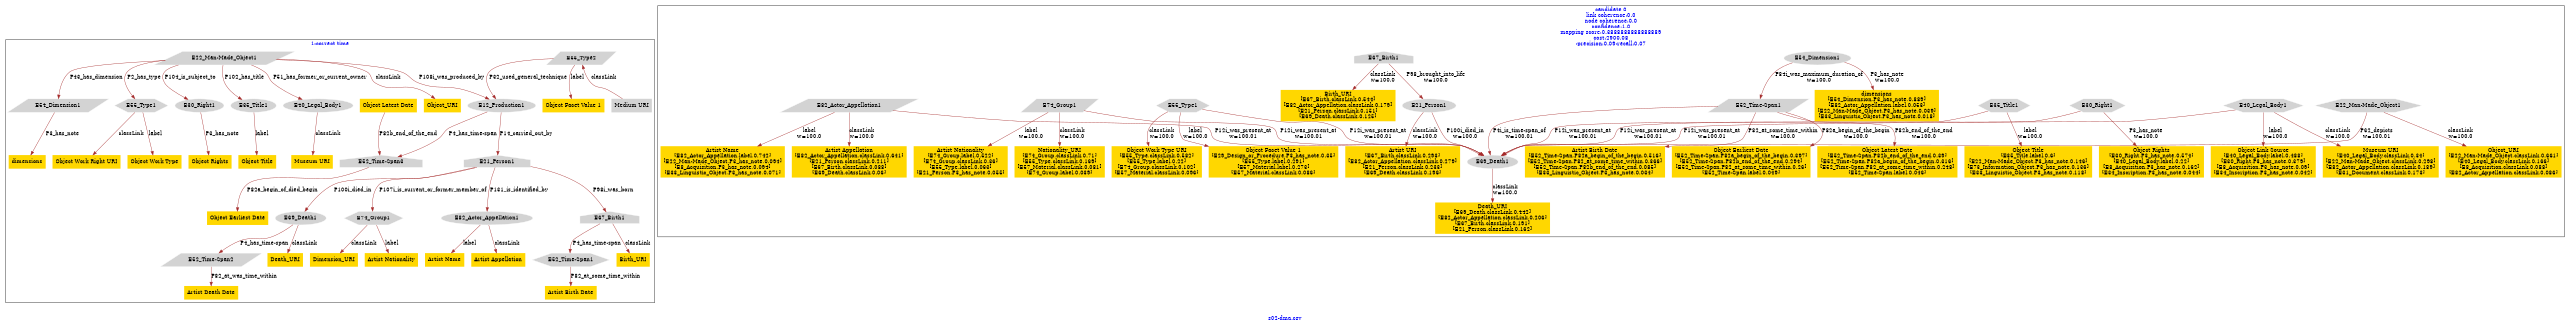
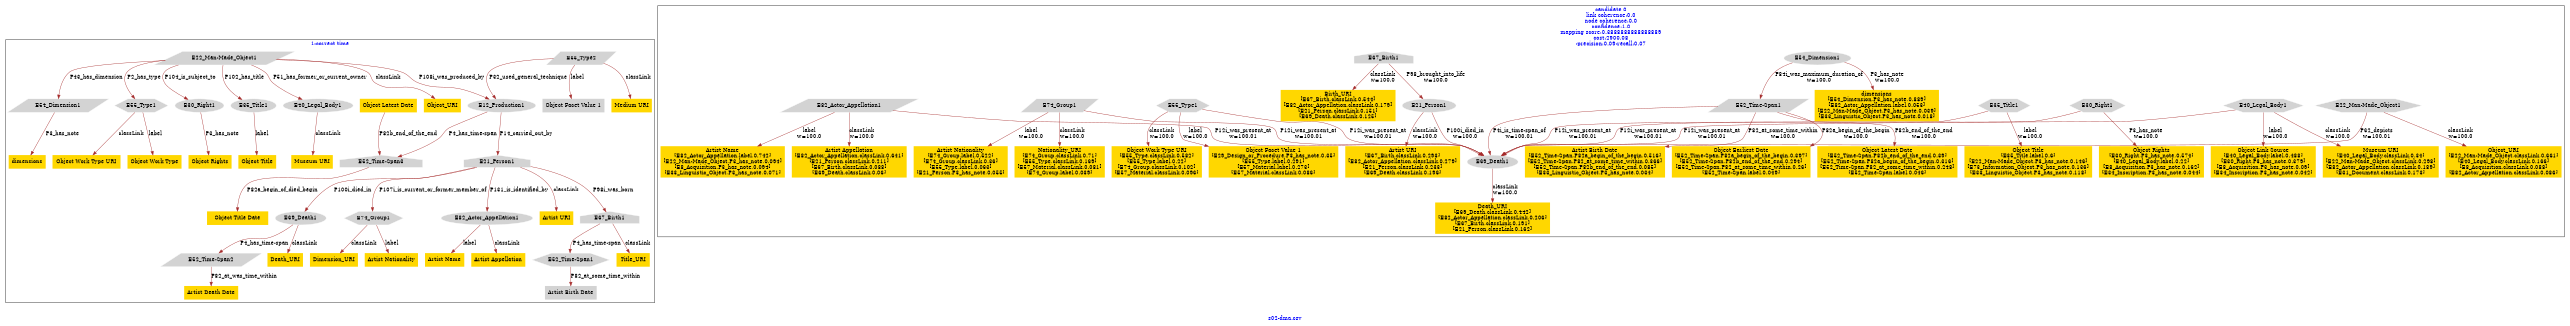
  digraph {
    fontcolor=blue
    label="s02-dma.csv"
    remincross=true
    node [fillcolor=gold shape=plaintext style=filled]
    edge [color=brown fontcolor=black]
    n1 [color=white fillcolor=lightgray label=E12_Production1 shape=ellipse]
    n2 [color=white fillcolor=lightgray label=E21_Person1 shape=house]
    n3 [color=white fillcolor=lightgray label="E52_Time-Span3" shape=house]
    n4 [color=white fillcolor=lightgray label=E55_Type2 shape=parallelogram]
    n5 [color=white fillcolor=lightgray label=E67_Birth1 shape=house]
    n6 [color=white fillcolor=lightgray label=E69_Death1 shape=ellipse]
    n7 [color=white fillcolor=lightgray label=E74_Group1 shape=hexagon]
    n8 [color=white fillcolor=lightgray label=E82_Actor_Appellation1 shape=ellipse]
    n9 [color=white fillcolor=lightgray label="E22_Man-Made_Object1" shape=parallelogram]
    n10 [color=white fillcolor=lightgray label=E30_Right1 shape=ellipse]
    n11 [color=white fillcolor=lightgray label=E35_Title1 shape=ellipse]
    n12 [color=white fillcolor=lightgray label=E40_Legal_Body1 shape=ellipse]
    n13 [color=white fillcolor=lightgray label=E54_Dimension1 shape=parallelogram]
    n14 [color=white fillcolor=lightgray label=E55_Type1 shape=hexagon]
    n15 [color=white fillcolor=lightgray label="E52_Time-Span1" shape=hexagon]
    n16 [color=white fillcolor=lightgray label="E52_Time-Span2" shape=parallelogram]
+   n17 [label="Artist URI"]
    n18 [label=Dimension_URI]
-   n19 [label="Object Earliest Date"]
+   n19 [label="Object Title Date"]
    n20 [label="Object Latest Date"]
    n21 [label=Death_URI]
    n22 [label="Artist Name"]
-   n23 [label="Artist Birth Date"]
-   n24 [label="Object Facet Value 1"]
+   n23 [fillcolor=lightgray label="Artist Birth Date"]
+   n24 [fillcolor=lightgray label="Object Facet Value 1"]
    n25 [label="Artist Death Date"]
    n26 [label="Artist Nationality"]
    n27 [label="Object Rights"]
    n28 [label="Object Title"]
    n29 [label="Object Work Type"]
    n30 [label="Museum URI"]
    n31 [label=dimensions]
-   n32 [label=Birth_URI]
-   n33 [label="Object Work Right URI"]
+   n32 [label=Title_URI]
+   n33 [label="Object Work Type URI"]
    n34 [label="Artist Appellation"]
    n35 [label=Object_URI]
-   n36 [fillcolor=lightgray label="Medium URI"]
+   n36 [label="Medium URI"]
    n37 [color=white fillcolor=lightgray label=E21_Person1 shape=ellipse]
    n38 [label="Artist URI\n[E67_Birth,classLink,0.293]\n[E82_Actor_Appellation,classLink,0.279]\n[E21_Person,classLink,0.233]\n[E69_Death,classLink,0.196]"]
    n39 [color=white fillcolor=lightgray label="E22_Man-Made_Object1" shape=hexagon]
    n40 [label="Object_URI\n[E22_Man-Made_Object,classLink,0.661]\n[E40_Legal_Body,classLink,0.166]\n[E8_Acquisition,classLink,0.088]\n[E82_Actor_Appellation,classLink,0.086]"]
    n41 [color=white fillcolor=lightgray label=E30_Right1 shape=hexagon]
    n42 [label="Object Rights\n[E30_Right,P3_has_note,0.574]\n[E40_Legal_Body,label,0.22]\n[E8_Acquisition,P3_has_note,0.162]\n[E34_Inscription,P3_has_note,0.044]"]
    n43 [color=white fillcolor=lightgray label=E35_Title1 shape=hexagon]
    n44 [label="Object Title\n[E35_Title,label,0.6]\n[E22_Man-Made_Object,P3_has_note,0.146]\n[E73_Information_Object,P3_has_note,0.136]\n[E33_Linguistic_Object,P3_has_note,0.118]"]
    n45 [color=white fillcolor=lightgray label=E40_Legal_Body1 shape=hexagon]
    n46 [label="Museum URI\n[E40_Legal_Body,classLink,0.34]\n[E22_Man-Made_Object,classLink,0.298]\n[E82_Actor_Appellation,classLink,0.189]\n[E31_Document,classLink,0.173]"]
    n47 [label="Object Link Source\n[E40_Legal_Body,label,0.488]\n[E30_Right,P3_has_note,0.379]\n[E8_Acquisition,P3_has_note,0.09]\n[E34_Inscription,P3_has_note,0.042]"]
    n48 [color=white fillcolor=lightgray label="E52_Time-Span1" shape=parallelogram]
    n49 [label="Artist Birth Date\n[E52_Time-Span,P82a_begin_of_the_begin,0.516]\n[E52_Time-Span,P82_at_some_time_within,0.366]\n[E52_Time-Span,P82b_end_of_the_end,0.085]\n[E33_Linguistic_Object,P3_has_note,0.034]"]
    n50 [label="Object Earliest Date\n[E52_Time-Span,P82a_begin_of_the_begin,0.397]\n[E52_Time-Span,P82b_end_of_the_end,0.294]\n[E52_Time-Span,P82_at_some_time_within,0.26]\n[E52_Time-Span,label,0.049]"]
    n51 [label="Object Latest Date\n[E52_Time-Span,P82b_end_of_the_end,0.39]\n[E52_Time-Span,P82a_begin_of_the_begin,0.316]\n[E52_Time-Span,P82_at_some_time_within,0.248]\n[E52_Time-Span,label,0.046]"]
    n52 [color=white fillcolor=lightgray label=E54_Dimension1 shape=ellipse]
    n53 [label="dimensions\n[E54_Dimension,P3_has_note,0.889]\n[E82_Actor_Appellation,label,0.053]\n[E22_Man-Made_Object,P3_has_note,0.039]\n[E33_Linguistic_Object,P3_has_note,0.018]"]
    n54 [color=white fillcolor=lightgray label=E55_Type1 shape=hexagon]
    n55 [label="Object Work Type URI\n[E55_Type,classLink,0.582]\n[E55_Type,label,0.22]\n[E74_Group,classLink,0.102]\n[E57_Material,classLink,0.096]"]
    n56 [label="Object Facet Value 1\n[E29_Design_or_Procedure,P3_has_note,0.35]\n[E55_Type,label,0.291]\n[E57_Material,label,0.273]\n[E57_Material,classLink,0.086]"]
    n57 [color=white fillcolor=lightgray label=E67_Birth1 shape=house]
    n58 [label="Birth_URI\n[E67_Birth,classLink,0.544]\n[E82_Actor_Appellation,classLink,0.179]\n[E21_Person,classLink,0.151]\n[E69_Death,classLink,0.125]"]
    n59 [color=white fillcolor=lightgray label=E69_Death1 shape=ellipse]
    n60 [label="Death_URI\n[E69_Death,classLink,0.442]\n[E82_Actor_Appellation,classLink,0.206]\n[E67_Birth,classLink,0.191]\n[E21_Person,classLink,0.162]"]
    n61 [color=white fillcolor=lightgray label=E74_Group1 shape=parallelogram]
    n62 [label="Nationality_URI\n[E74_Group,classLink,0.71]\n[E55_Type,classLink,0.169]\n[E57_Material,classLink,0.081]\n[E74_Group,label,0.039]"]
    n63 [label="Artist Nationality\n[E74_Group,label,0.522]\n[E74_Group,classLink,0.36]\n[E55_Type,label,0.063]\n[E21_Person,P3_has_note,0.055]"]
    n64 [color=white fillcolor=lightgray label=E82_Actor_Appellation1 shape=parallelogram]
    n65 [label="Artist Appellation\n[E82_Actor_Appellation,classLink,0.641]\n[E21_Person,classLink,0.211]\n[E67_Birth,classLink,0.088]\n[E69_Death,classLink,0.06]"]
    n66 [label="Artist Name\n[E82_Actor_Appellation,label,0.742]\n[E22_Man-Made_Object,P3_has_note,0.094]\n[E8_Acquisition,P3_has_note,0.094]\n[E33_Linguistic_Object,P3_has_note,0.071]"]
    subgraph cluster_1 {
      label="1-correct time"
      n1
      n2
      n3
      n4
      n5
      n6
      n7
      n8
      n9
      n10
      n11
      n12
      n13
      n14
      n15
      n16
+     n17
      n18
      n19
      n20
      n21
      n22
      n23
      n24
      n25
      n26
      n27
      n28
      n29
      n30
      n31
      n32
      n33
      n34
      n35
      n36
    }
    subgraph cluster_2 {
      label="candidate 0\nlink coherence:0.0\nnode coherence:0.0\nconfidence:1.0\nmapping score:0.3888888888888889\ncost:2900.08\n-precision:0.09-recall:0.07"
      n37
      n38
      n39
      n40
      n41
      n42
      n43
      n44
      n45
      n46
      n47
      n48
      n49
      n50
      n51
      n52
      n53
      n54
      n55
      n56
      n57
      n58
      n59
      n60
      n61
      n62
      n63
      n64
      n65
      n66
    }
    n1 -> n2 [label=P14_carried_out_by]
    n1 -> n3 [label="P4_has_time-span"]
    n2 -> n5 [label=P98i_was_born]
    n2 -> n6 [label=P100i_died_in]
    n2 -> n7 [label=P107i_is_current_or_former_member_of]
    n2 -> n8 [label=P131_is_identified_by]
+   n2 -> n17 [label=classLink]
    n3 -> n19 [label=P82a_begin_of_died_begin]
    n4 -> n1 [label=P32_used_general_technique]
    n4 -> n24 [label=label]
-   n36 -> n4 [label=classLink]
+   n4 -> n36 [label=classLink]
    n5 -> n15 [label="P4_has_time-span"]
    n5 -> n32 [label=classLink]
    n6 -> n16 [label="P4_has_time-span"]
    n6 -> n21 [label=classLink]
    n7 -> n18 [label=classLink]
    n7 -> n26 [label=label]
    n8 -> n22 [label=label]
    n8 -> n34 [label=classLink]
    n9 -> n1 [label=P108i_was_produced_by]
    n9 -> n10 [label=P104_is_subject_to]
    n9 -> n11 [label=P102_has_title]
    n9 -> n12 [label=P51_has_former_or_current_owner]
    n9 -> n13 [label=P43_has_dimension]
    n9 -> n14 [label=P2_has_type]
    n9 -> n35 [label=classLink]
    n10 -> n27 [label=P3_has_note]
    n11 -> n28 [label=label]
    n12 -> n30 [label=classLink]
    n13 -> n31 [label=P3_has_note]
    n14 -> n29 [label=label]
    n14 -> n33 [label=classLink]
    n15 -> n23 [label=P82_at_some_time_within]
    n16 -> n25 [label=P82_at_was_time_within]
    n20 -> n3 [label=P82b_end_of_the_end]
    n37 -> n38 [label="classLink\nw=100.0"]
    n37 -> n59 [label="P100i_died_in\nw=100.0"]
    n39 -> n40 [label="classLink\nw=100.0"]
    n39 -> n59 [label="P62_depicts\nw=100.01"]
    n41 -> n42 [label="P3_has_note\nw=100.0"]
    n41 -> n59 [label="P12i_was_present_at\nw=100.01"]
    n43 -> n44 [label="label\nw=100.0"]
    n43 -> n59 [label="P12i_was_present_at\nw=100.01"]
    n45 -> n46 [label="classLink\nw=100.0"]
    n45 -> n47 [label="label\nw=100.0"]
    n45 -> n59 [label="P12i_was_present_at\nw=100.01"]
    n48 -> n49 [label="P82_at_some_time_within\nw=100.0"]
    n48 -> n50 [label="P82a_begin_of_the_begin\nw=100.0"]
    n48 -> n51 [label="P82b_end_of_the_end\nw=100.0"]
    n48 -> n59 [label="P4i_is_time-span_of\nw=100.01"]
    n52 -> n48 [label="P84i_was_maximum_duration_of\nw=100.0"]
    n52 -> n53 [label="P3_has_note\nw=100.0"]
    n54 -> n55 [label="classLink\nw=100.0"]
    n54 -> n56 [label="label\nw=100.0"]
    n54 -> n59 [label="P12i_was_present_at\nw=100.01"]
    n57 -> n37 [label="P98_brought_into_life\nw=100.0"]
    n57 -> n58 [label="classLink\nw=100.0"]
    n59 -> n60 [label="classLink\nw=100.0"]
    n61 -> n59 [label="P12i_was_present_at\nw=100.01"]
    n61 -> n62 [label="classLink\nw=100.0"]
    n61 -> n63 [label="label\nw=100.0"]
    n64 -> n59 [label="P12i_was_present_at\nw=100.01"]
    n64 -> n65 [label="classLink\nw=100.0"]
    n64 -> n66 [label="label\nw=100.0"]
  }
